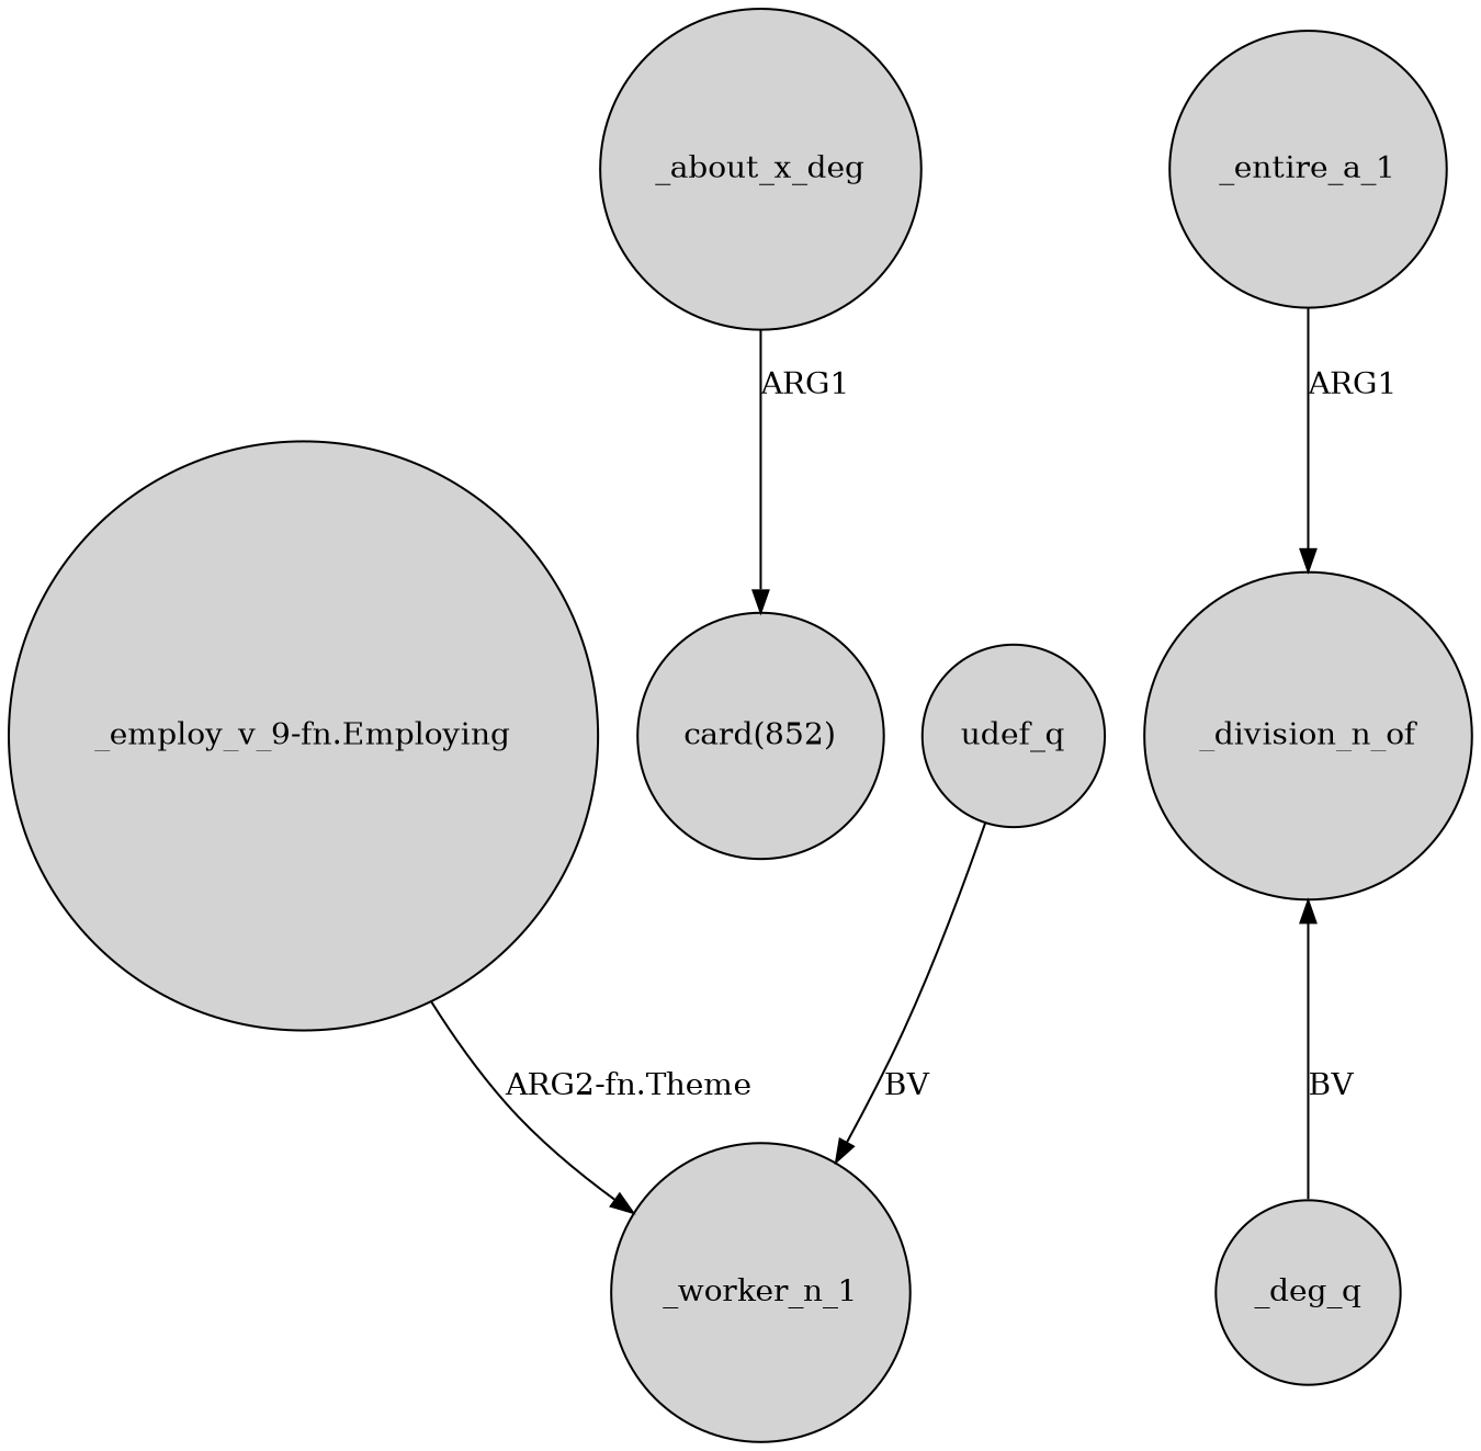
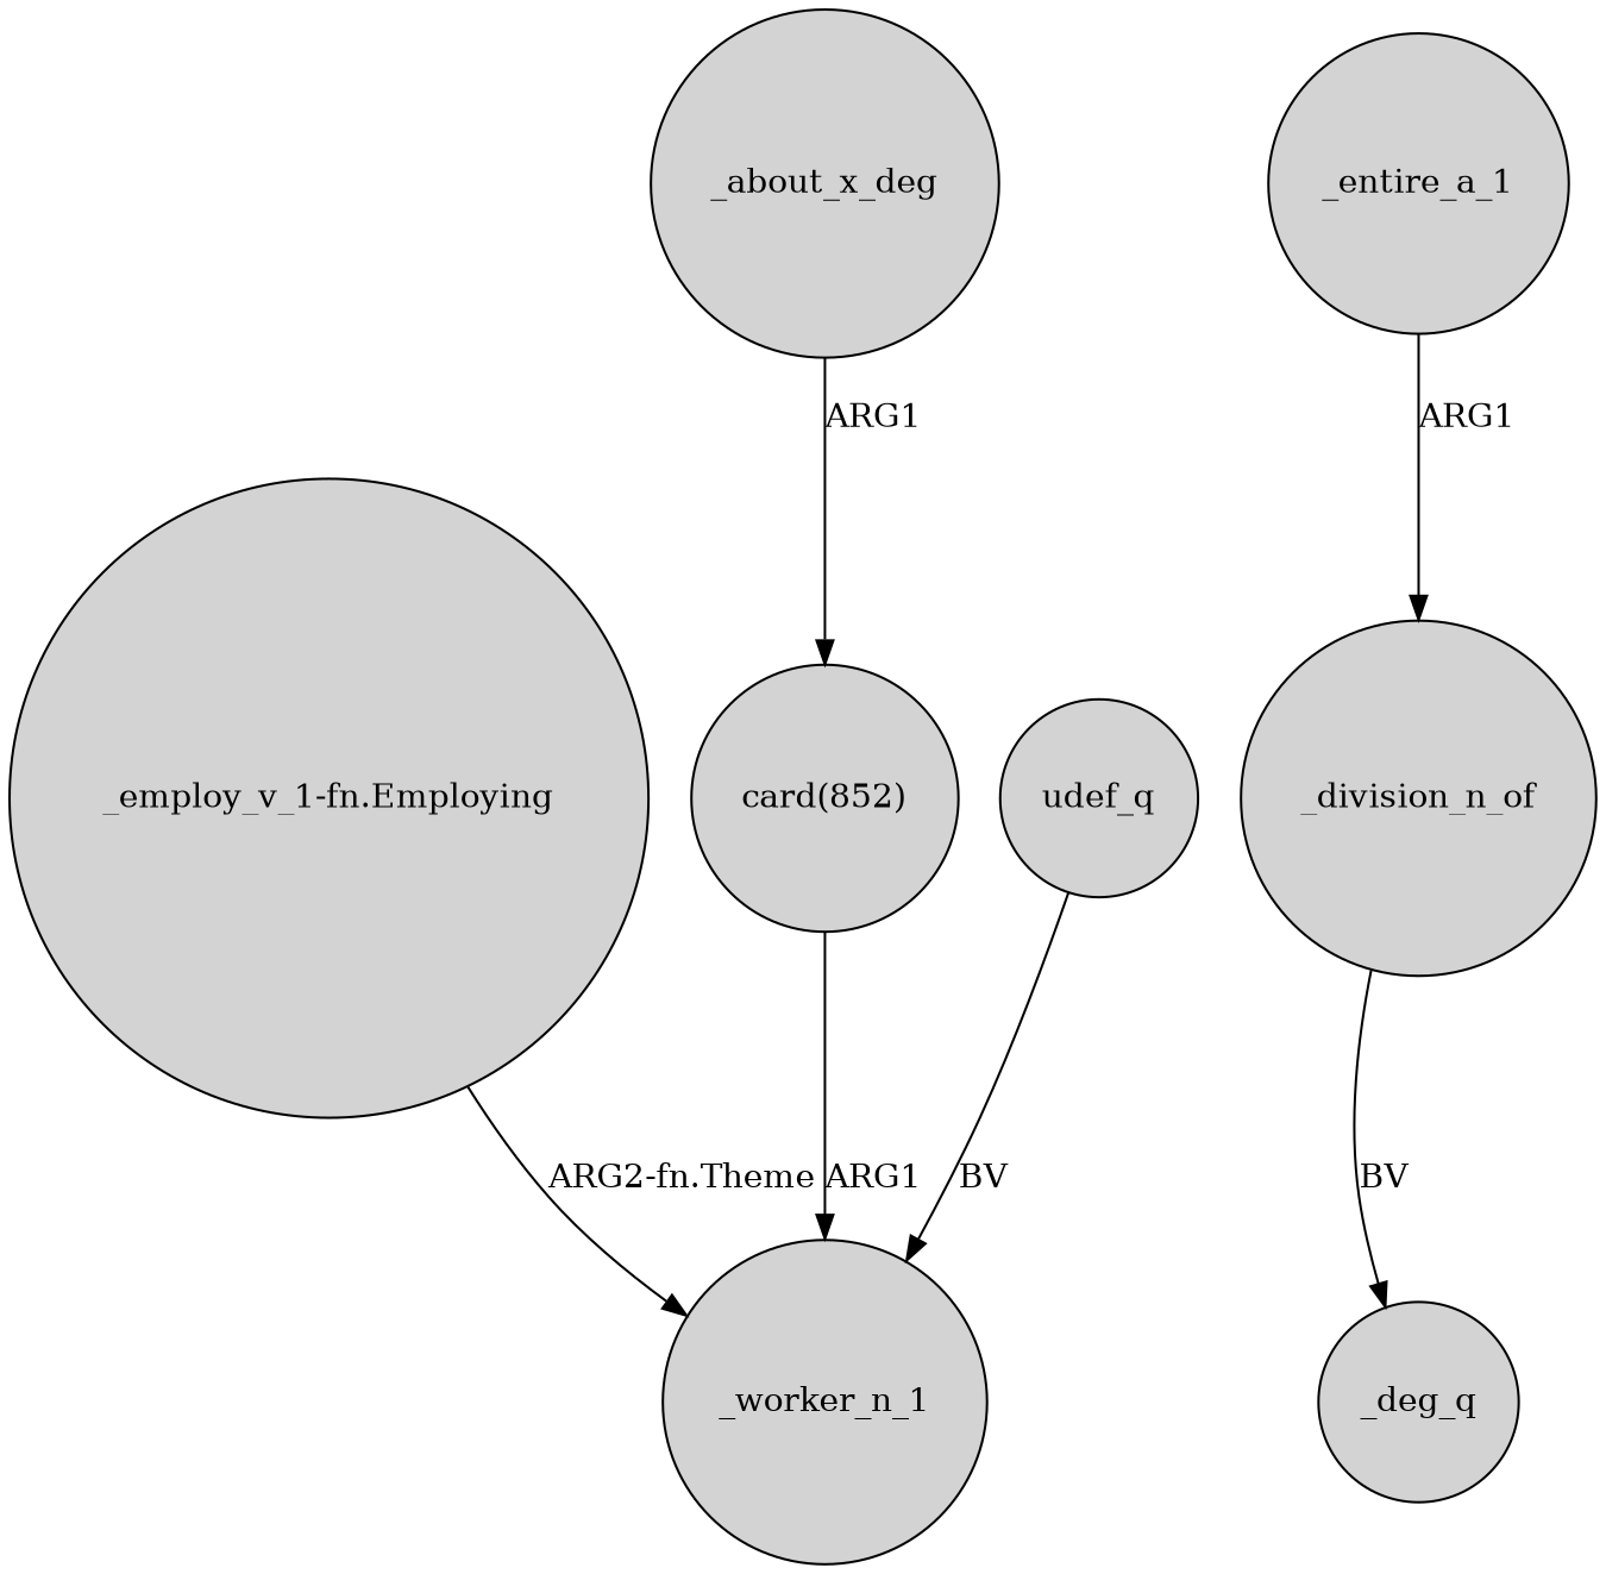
  digraph {
    node [shape=circle style=filled]
-   "_employ_v_1-fn.Employing" [label="_employ_v_9-fn.Employing"]
+   "_employ_v_1-fn.Employing"
    _worker_n_1
    n3 [label="card(852)"]
    _about_x_deg
    _entire_a_1
    _division_n_of
    udef_q
    n8 [label=_deg_q]
    "_employ_v_1-fn.Employing" -> _worker_n_1 [label="ARG2-fn.Theme"]
+   n3 -> _worker_n_1 [label=ARG1]
    _about_x_deg -> n3 [label=ARG1]
    _entire_a_1 -> _division_n_of [label=ARG1]
    udef_q -> _worker_n_1 [label=BV]
-   n8 -> _division_n_of [label=BV]
+   _division_n_of -> n8 [label=BV]
  }
